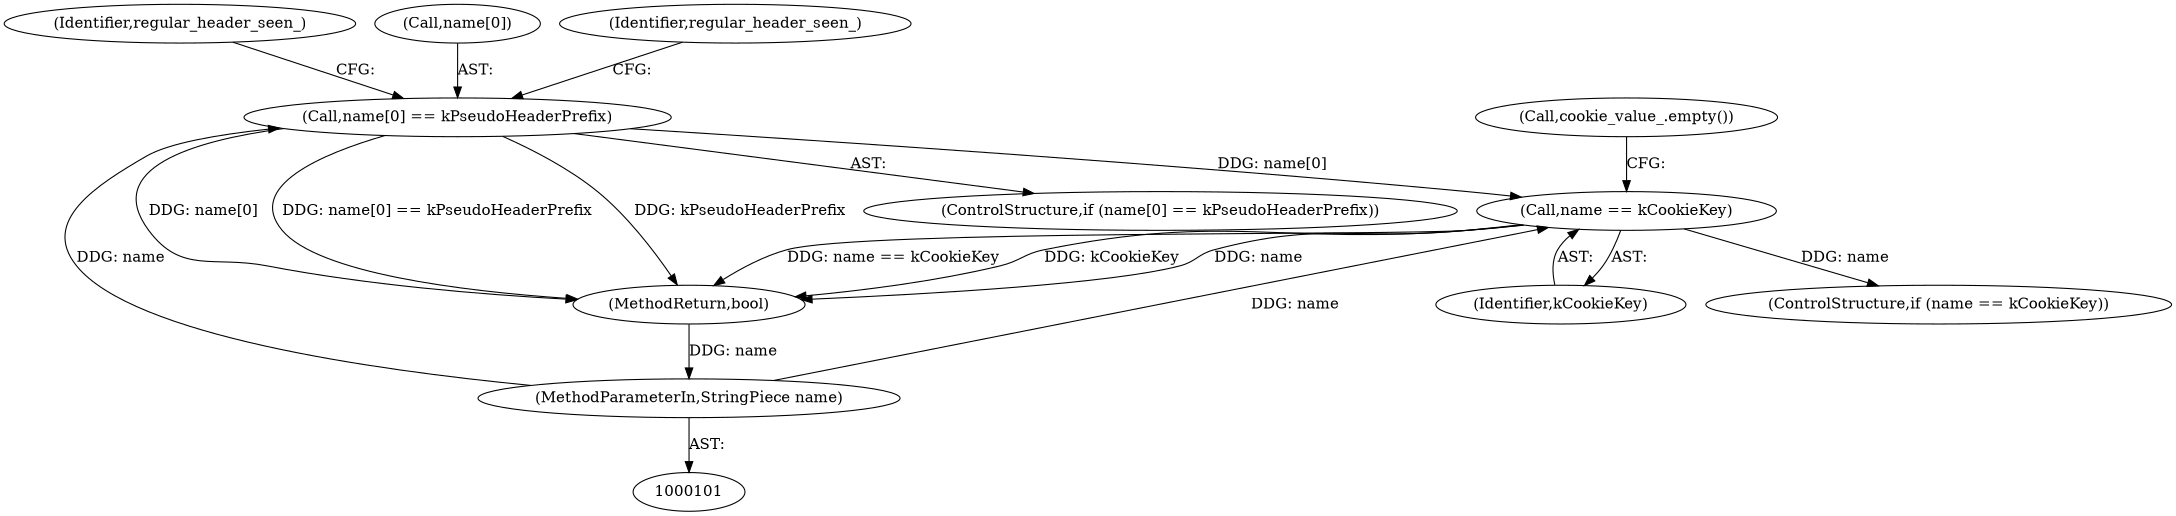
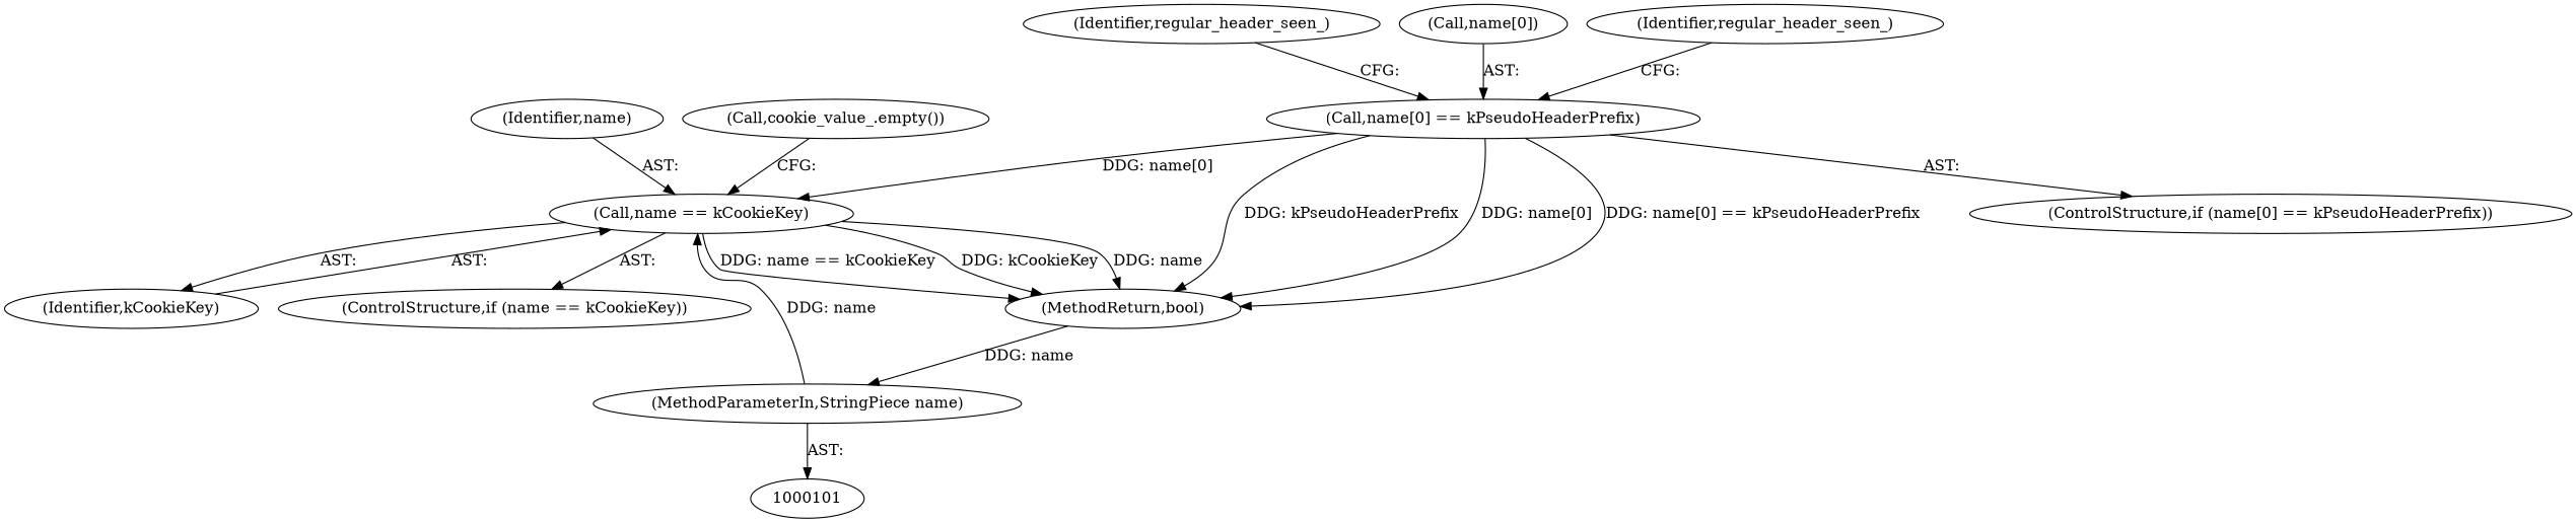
  digraph {
    n1 [label="(Call,name[0] == kPseudoHeaderPrefix)"]
    n2 [label="(Call,name == kCookieKey)"]
    n3 [label="(ControlStructure,if (name[0] == kPseudoHeaderPrefix))"]
    n4 [label="(MethodReturn,bool)"]
    n5 [label="(Identifier,kCookieKey)"]
    n6 [label="(ControlStructure,if (name == kCookieKey))"]
    n7 [label="(MethodParameterIn,StringPiece name)"]
    1000101
    n9 [label="(Identifier,regular_header_seen_)"]
+   n10 [label="(Identifier,name)"]
    n11 [label="(Call,name[0])"]
    n12 [label="(Identifier,regular_header_seen_)"]
    n13 [label="(Call,cookie_value_.empty())"]
    n1 -> n2 [label="DDG: name[0]"]
    n1 -> n3 [label="AST: "]
    n1 -> n4 [label="DDG: kPseudoHeaderPrefix"]
    n1 -> n4 [label="DDG: name[0]"]
    n1 -> n4 [label="DDG: name[0] == kPseudoHeaderPrefix"]
    n2 -> n4 [label="DDG: name == kCookieKey"]
    n2 -> n4 [label="DDG: kCookieKey"]
    n2 -> n4 [label="DDG: name"]
    n2 -> n5 [label="AST: "]
-   n2 -> n6 [label="DDG: name"]
+   n2 -> n6 [label="AST: "]
    n4 -> n7 [label="DDG: name"]
    n5 -> n2 [label="AST: "]
-   n7 -> n1 [label="DDG: name"]
    n7 -> n2 [label="DDG: name"]
    n7 -> 1000101 [label="AST: "]
    n9 -> n1 [label="CFG: "]
+   n10 -> n2 [label="AST: "]
    n11 -> n1 [label="AST: "]
    n12 -> n1 [label="CFG: "]
    n13 -> n2 [label="CFG: "]
  }
